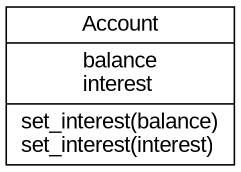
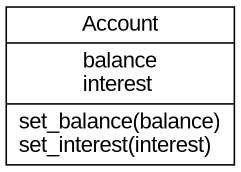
  digraph {
    rankdir=BT
    fontname="Liberation Sans"
-   n1 [color=black fontcolor=black label=<{Account|balance<br ALIGN="LEFT"/>interest<br ALIGN="LEFT"/>|set_interest(balance)<br ALIGN="LEFT"/>set_interest(interest)<br ALIGN="LEFT"/>}> shape=record style=solid fontname="Liberation Sans"]
+   n1 [color=black fontcolor=black label=<{Account|balance<br ALIGN="LEFT"/>interest<br ALIGN="LEFT"/>|set_balance(balance)<br ALIGN="LEFT"/>set_interest(interest)<br ALIGN="LEFT"/>}> shape=record style=solid fontname="Liberation Sans"]
  }
